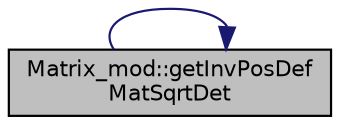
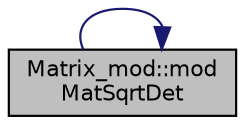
  digraph {
    rankdir=LR
-   n1 [color=black fillcolor=grey75 fontcolor=black fontname=Helvetica fontsize=10 height=0.2 label="Matrix_mod::getInvPosDef\lMatSqrtDet" shape=record style=filled width=0.4]
+   n1 [color=black fillcolor=grey75 fontcolor=black fontname=Helvetica fontsize=10 height=0.2 label="Matrix_mod::mod\lMatSqrtDet" shape=record style=filled width=0.4]
    n1 -> n1 [color=midnightblue fontname=Helvetica fontsize=10 labelfontname=Helvetica labelfontsize=10 style=solid]
  }
